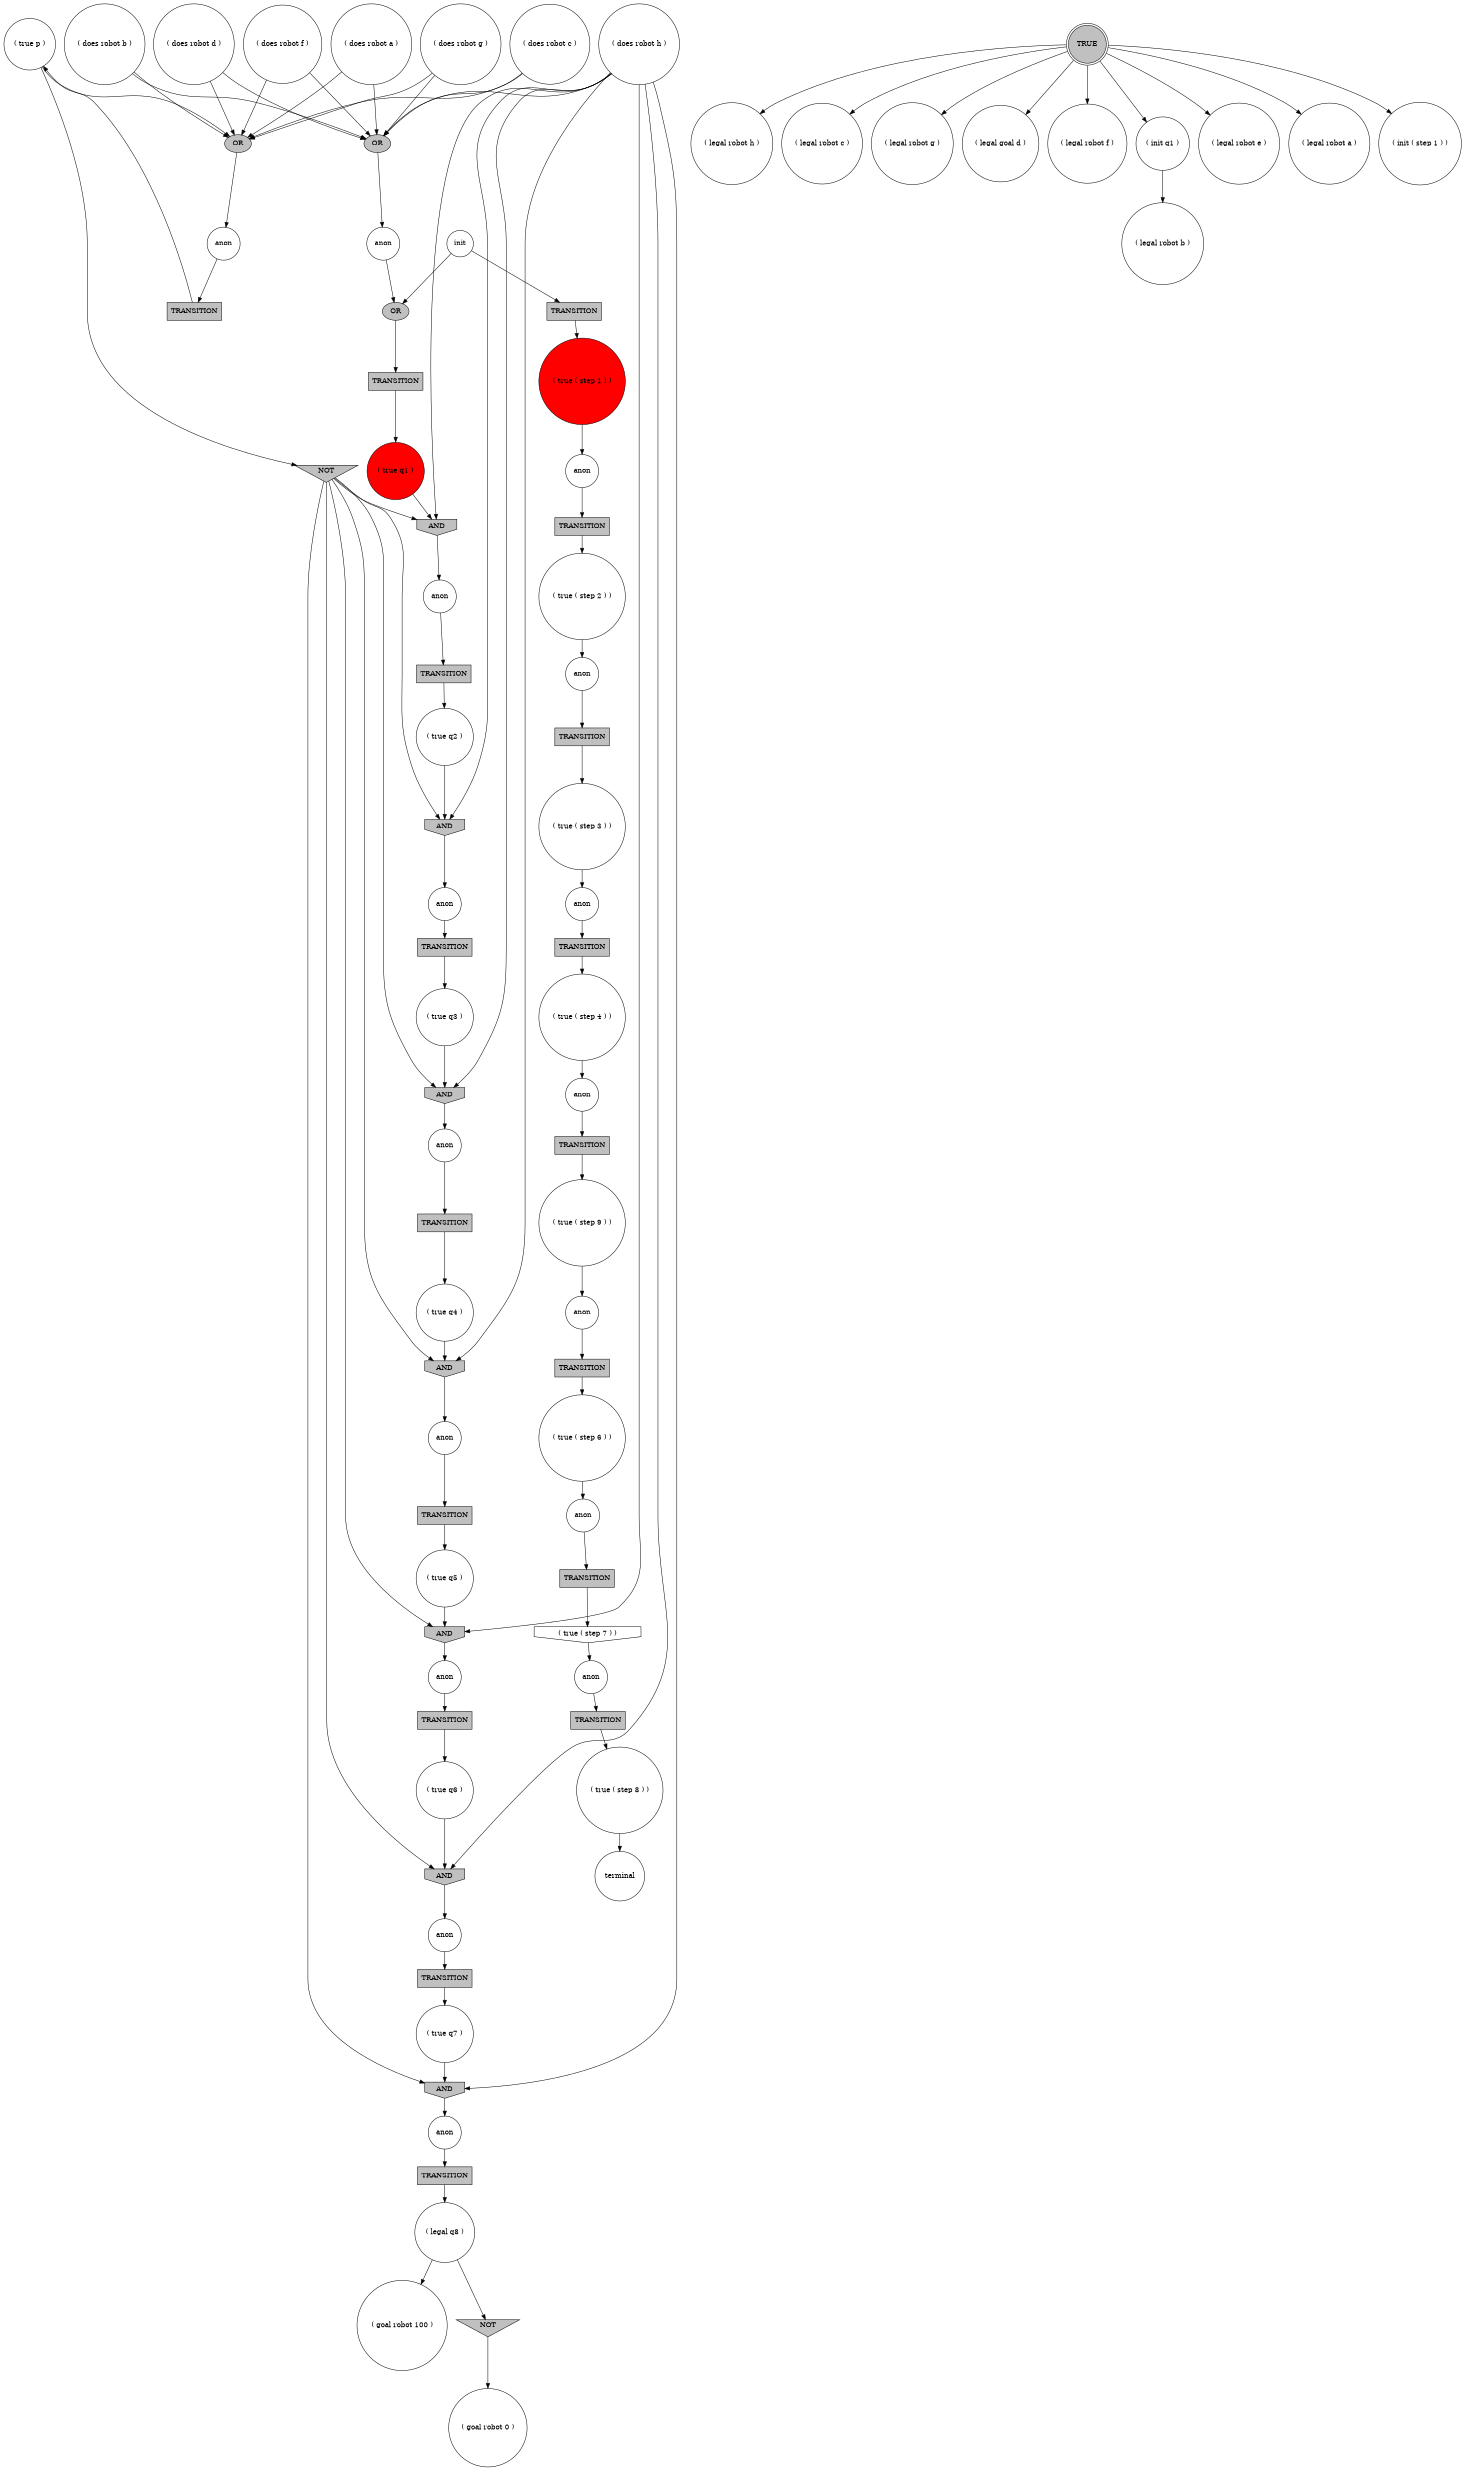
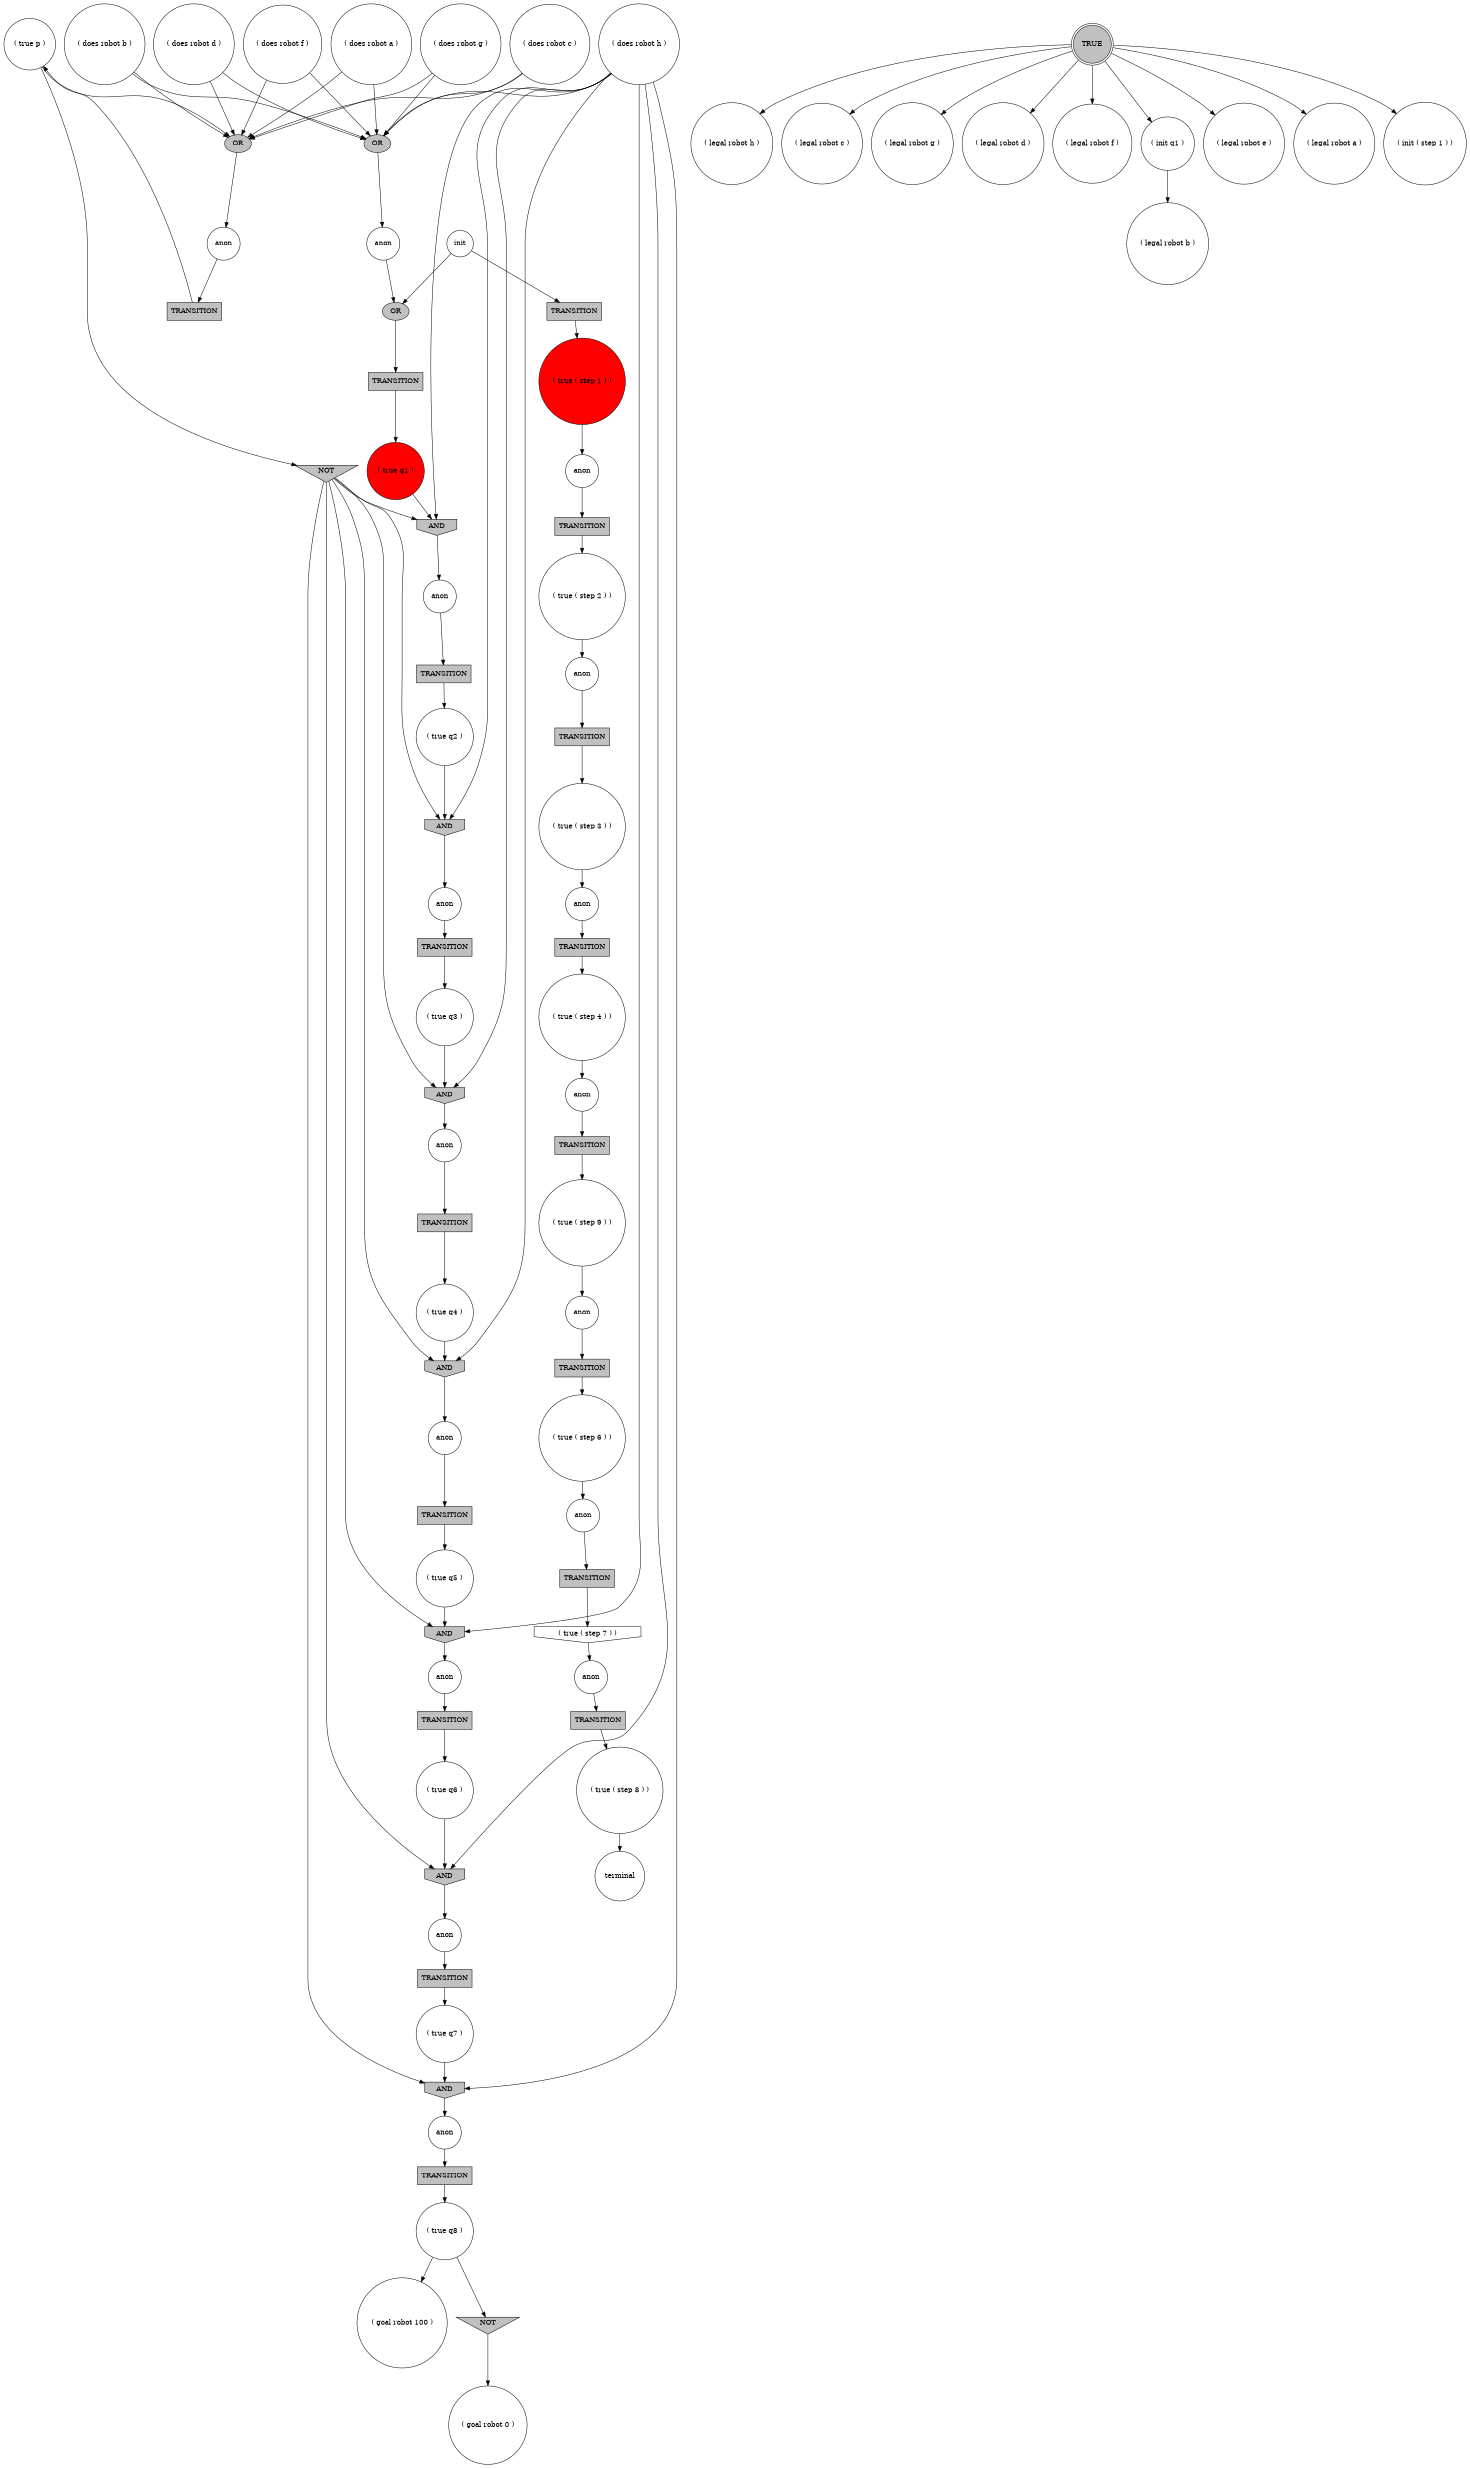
  digraph {
    node [fillcolor=white shape=circle style=filled]
    n1 [label=anon]
    n2 [fillcolor=grey label=TRANSITION shape=box]
    n3 [label="( true ( step 2 ) )"]
    n4 [label=anon]
    n5 [fillcolor=grey label=TRANSITION shape=box]
    n6 [label="( true ( step 3 ) )"]
    n7 [label=anon]
    n8 [fillcolor=grey label=TRANSITION shape=box]
    n9 [label="( true p )"]
    n10 [fillcolor=grey label=NOT shape=invtriangle]
    n11 [fillcolor=grey label=OR shape=ellipse]
    n12 [fillcolor=grey label=AND shape=invhouse]
    n13 [fillcolor=grey label=AND shape=invhouse]
    n14 [fillcolor=grey label=AND shape=invhouse]
    n15 [fillcolor=grey label=AND shape=invhouse]
    n16 [fillcolor=grey label=AND shape=invhouse]
    n17 [fillcolor=grey label=AND shape=invhouse]
    n18 [fillcolor=grey label=AND shape=invhouse]
    n19 [label=anon]
    n20 [label=anon]
    n21 [label=anon]
    n22 [label=anon]
    n23 [label=anon]
    n24 [label=anon]
    n25 [label=anon]
    n26 [label=anon]
    n27 [fillcolor=grey label=TRANSITION shape=box]
    n28 [label=anon]
    n29 [fillcolor=grey label=OR shape=ellipse]
    n30 [fillcolor=grey label=TRANSITION shape=box]
    n31 [fillcolor=red label="( true q1 )"]
    n32 [label="( legal robot h )"]
    n33 [fillcolor=grey label=TRANSITION shape=box]
    n34 [label="( true q6 )"]
    n35 [label="( true ( step 6 ) )"]
    n36 [label=anon]
    n37 [fillcolor=grey label=TRANSITION shape=box]
    n38 [label="( true ( step 7 ) )" shape=invhouse]
    n39 [label="( true ( step 9 ) )"]
    n40 [label=anon]
    n41 [fillcolor=grey label=TRANSITION shape=box]
    n42 [label="( true q4 )"]
    n43 [fillcolor=grey label=TRANSITION shape=box]
    n44 [fillcolor=grey label=TRANSITION shape=box]
-   n45 [label="( legal q8 )"]
+   n45 [label="( true q8 )"]
    n46 [label="( goal robot 100 )"]
    n47 [fillcolor=grey label=NOT shape=invtriangle]
    n48 [label="( legal robot b )"]
    n49 [label="( legal robot c )"]
    n50 [label="( true q5 )"]
    n51 [label="( legal robot g )"]
    n52 [label=anon]
    n53 [fillcolor=grey label=TRANSITION shape=box]
    n54 [label="( true ( step 8 ) )"]
    n55 [fillcolor=grey label=OR shape=ellipse]
-   n56 [label="( legal goal d )"]
+   n56 [label="( legal robot d )"]
    n57 [label=terminal]
    n58 [fillcolor=grey label=TRANSITION shape=box]
    n59 [fillcolor=grey label=TRANSITION shape=box]
    n60 [fillcolor=grey label=TRANSITION shape=box]
    n61 [fillcolor=grey label=TRANSITION shape=box]
    n62 [label=init]
    n63 [fillcolor=grey label=TRANSITION shape=box]
    n64 [fillcolor=red label="( true ( step 1 ) )"]
    n65 [label="( true ( step 4 ) )"]
    n66 [label=anon]
    n67 [label="( goal robot 0 )"]
    n68 [label="( true q3 )"]
    n69 [label="( true q2 )"]
    n70 [label="( true q7 )"]
    n71 [fillcolor=grey label=TRANSITION shape=box]
    n72 [label="( legal robot f )"]
    n73 [label="( does robot d )"]
    n74 [label="( does robot f )"]
    n75 [label="( does robot a )"]
    n76 [label="( init q1 )"]
    n77 [label="( does robot g )"]
    n78 [label="( legal robot e )"]
    n79 [label="( does robot c )"]
    n80 [label="( legal robot a )"]
    n81 [fillcolor=grey label=TRUE shape=doublecircle]
    n82 [label="( init ( step 1 ) )"]
    n83 [label="( does robot b )"]
    n84 [label="( does robot h )"]
    n1 -> n2
    n2 -> n3
    n3 -> n4
    n4 -> n5
    n5 -> n6
    n6 -> n7
    n7 -> n8
    n8 -> n65
    n9 -> n10
    n9 -> n11
    n10 -> n12
    n10 -> n13
    n10 -> n14
    n10 -> n15
    n10 -> n16
    n10 -> n17
    n10 -> n18
    n11 -> n19
    n12 -> n20
    n13 -> n21
    n14 -> n22
    n15 -> n23
    n16 -> n24
    n17 -> n25
    n18 -> n26
    n19 -> n27
    n20 -> n33
    n21 -> n43
    n22 -> n58
    n23 -> n59
    n24 -> n60
    n25 -> n61
    n26 -> n44
    n27 -> n9
    n28 -> n29
    n29 -> n30
    n30 -> n31
    n31 -> n16
    n33 -> n34
    n34 -> n14
    n35 -> n36
    n36 -> n37
    n37 -> n38
    n38 -> n52
    n39 -> n40
    n40 -> n41
    n41 -> n35
    n42 -> n13
    n43 -> n50
    n44 -> n45
    n45 -> n46
    n45 -> n47
    n47 -> n67
    n50 -> n12
    n52 -> n53
    n53 -> n54
    n54 -> n57
    n55 -> n28
    n58 -> n70
    n59 -> n42
    n60 -> n69
    n61 -> n68
    n62 -> n29
    n62 -> n63
    n63 -> n64
    n64 -> n1
    n65 -> n66
    n66 -> n71
    n68 -> n15
    n69 -> n17
    n70 -> n18
    n71 -> n39
    n73 -> n11
    n73 -> n55
    n74 -> n11
    n74 -> n55
    n75 -> n11
    n75 -> n55
    n76 -> n48
    n77 -> n11
    n77 -> n55
    n79 -> n11
    n79 -> n55
    n81 -> n32
    n81 -> n49
    n81 -> n51
    n81 -> n56
    n81 -> n72
    n81 -> n76
    n81 -> n78
    n81 -> n80
    n81 -> n82
    n83 -> n11
    n83 -> n55
    n84 -> n12
    n84 -> n13
    n84 -> n14
    n84 -> n15
    n84 -> n16
    n84 -> n17
    n84 -> n18
    n84 -> n55
  }
